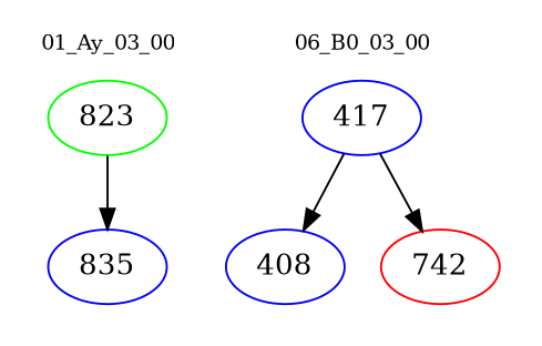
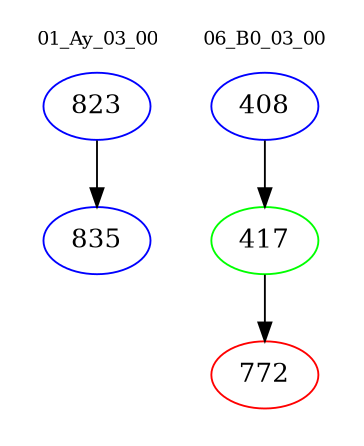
  digraph {
    node [color=green]
    edge [color=black]
-   n1 [label=823]
+   n1 [color=blue label=823]
    n2 [color=blue label=835]
-   n3 [color=blue label=417]
+   n3 [label=417]
    n4 [color=blue label=408]
-   n5 [color=red label=742]
+   n5 [color=red label=772]
    subgraph cluster_1 {
      color=white
      fontsize=10
      label="01_Ay_03_00"
      n1
      n2
    }
    subgraph cluster_2 {
      color=white
      fontsize=10
      label="06_B0_03_00"
      n3
      n4
      n5
    }
    n1 -> n2
-   n3 -> n4
+   n4 -> n3
    n3 -> n5
  }
